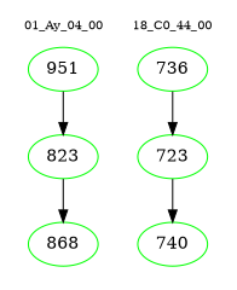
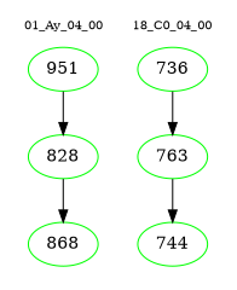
  digraph {
    node [color=green]
    edge [color=black]
    n1 [label=951]
-   n2 [label=823]
+   n2 [label=828]
    n3 [label=868]
    n4 [label=736]
-   n5 [label=723]
-   n6 [label=740]
+   n5 [label=763]
+   n6 [label=744]
    subgraph cluster_1 {
      color=white
      fontsize=10
      label="01_Ay_04_00"
      n1
      n2
      n3
    }
    subgraph cluster_2 {
      color=white
      fontsize=10
-     label="18_C0_44_00"
+     label="18_C0_04_00"
      n4
      n5
      n6
    }
    n1 -> n2
    n2 -> n3
    n4 -> n5
    n5 -> n6
  }
